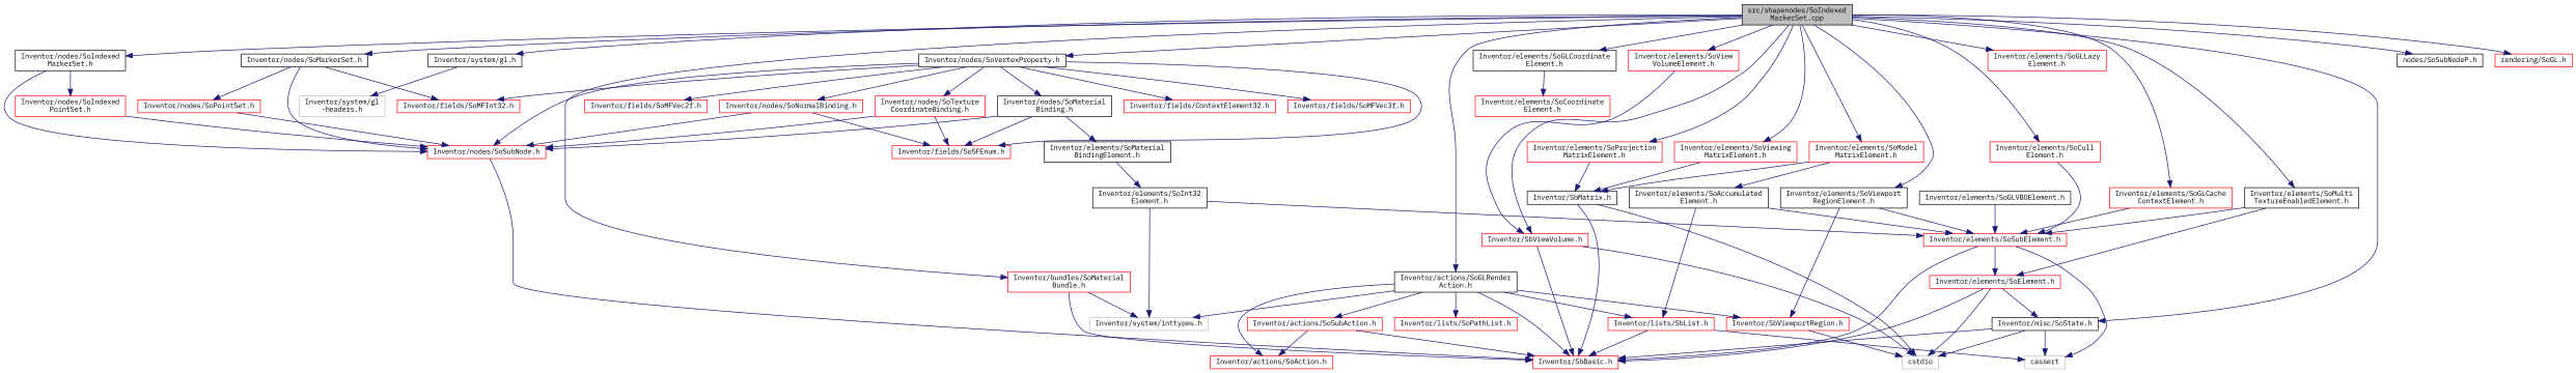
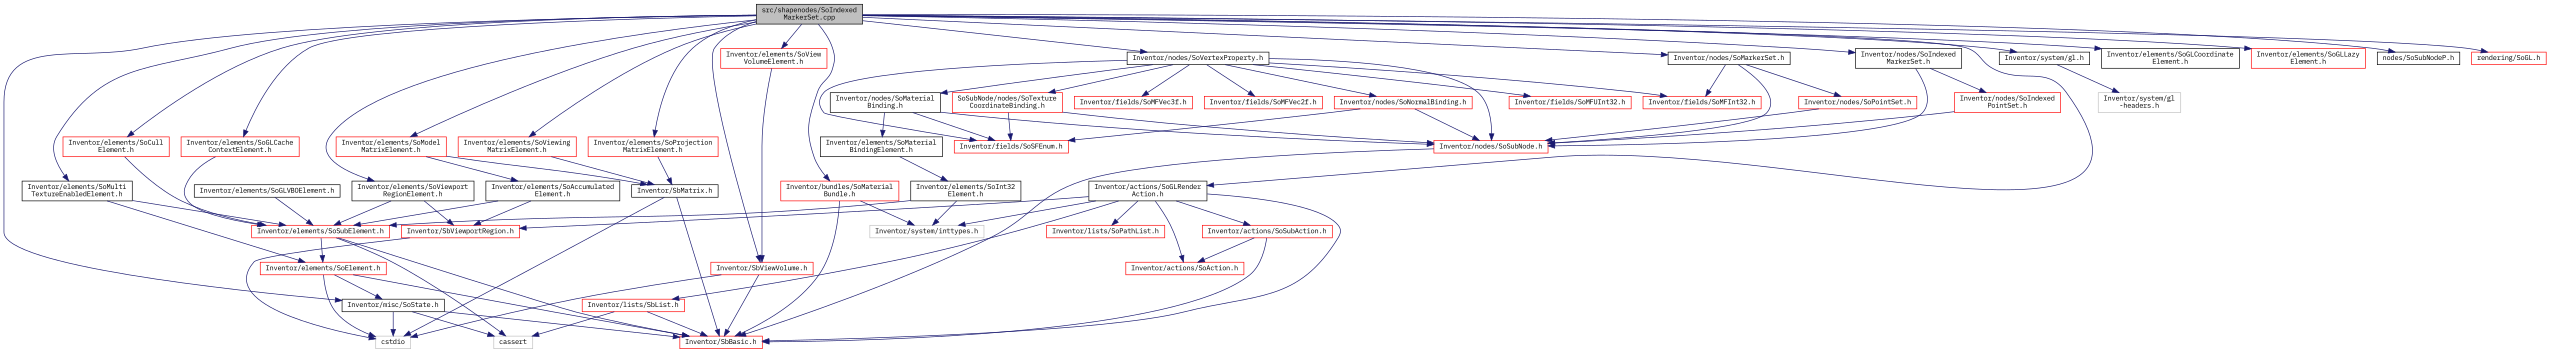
  digraph {
    fontname="IBM Plex Mono"
    node [color=red fillcolor=white fontname="IBM Plex Mono" fontsize=10 shape=record style=filled]
    edge [color=midnightblue fontname="IBM Plex Mono" fontsize=10 labelfontname=Helvetica labelfontsize=10 style=solid]
    n1 [color=black fillcolor=grey75 fontcolor=black height=0.2 label="src/shapenodes/SoIndexed\lMarkerSet.cpp" width=0.4]
    n2 [color=black height=0.2 label="Inventor/nodes/SoIndexed\lMarkerSet.h" width=0.4]
    n3 [color=black height=0.2 label="Inventor/misc/SoState.h" width=0.4]
    n4 [color=black height=0.2 label="Inventor/actions/SoGLRender\lAction.h" width=0.4]
    n5 [color=black height=0.2 label="Inventor/system/gl.h" width=0.4]
    n6 [color=black height=0.2 label="Inventor/nodes/SoVertexProperty.h" width=0.4]
    n7 [color=black height=0.2 label="Inventor/nodes/SoMarkerSet.h" width=0.4]
    n8 [color=black height=0.2 label="Inventor/elements/SoGLCoordinate\lElement.h" width=0.4]
    n9 [color=black height=0.2 label="Inventor/elements/SoMulti\lTextureEnabledElement.h" width=0.4]
    n10 [height=0.2 label="Inventor/elements/SoModel\lMatrixElement.h" width=0.4]
    n11 [height=0.2 label="Inventor/elements/SoView\lVolumeElement.h" width=0.4]
    n12 [height=0.2 label="Inventor/SbViewVolume.h" width=0.4]
    n13 [color=black height=0.2 label="Inventor/elements/SoViewport\lRegionElement.h" width=0.4]
    n14 [height=0.2 label="Inventor/elements/SoViewing\lMatrixElement.h" width=0.4]
    n15 [height=0.2 label="Inventor/elements/SoProjection\lMatrixElement.h" width=0.4]
    n16 [height=0.2 label="Inventor/elements/SoGLLazy\lElement.h" width=0.4]
    n17 [height=0.2 label="Inventor/elements/SoCull\lElement.h" width=0.4]
    n18 [height=0.2 label="Inventor/elements/SoGLCache\lContextElement.h" width=0.4]
    n19 [height=0.2 label="Inventor/bundles/SoMaterial\lBundle.h" width=0.4]
    n20 [color=black height=0.2 label="nodes/SoSubNodeP.h" width=0.4]
    n21 [height=0.2 label="rendering/SoGL.h" width=0.4]
    n22 [height=0.2 label="Inventor/nodes/SoSubNode.h" width=0.4]
    n23 [height=0.2 label="Inventor/nodes/SoIndexed\lPointSet.h" width=0.4]
    n24 [height=0.2 label="Inventor/SbBasic.h" width=0.4]
    n25 [color=grey75 height=0.2 label=cstdio width=0.4]
    n26 [color=grey75 height=0.2 label=cassert width=0.4]
    n27 [height=0.2 label="Inventor/actions/SoAction.h" width=0.4]
    n28 [height=0.2 label="Inventor/actions/SoSubAction.h" width=0.4]
    n29 [height=0.2 label="Inventor/SbViewportRegion.h" width=0.4]
    n30 [color=grey75 height=0.2 label="Inventor/system/inttypes.h" width=0.4]
    n31 [height=0.2 label="Inventor/lists/SoPathList.h" width=0.4]
    n32 [height=0.2 label="Inventor/lists/SbList.h" width=0.4]
    n33 [color=grey75 height=0.2 label="Inventor/system/gl\l-headers.h" width=0.4]
-   n34 [height=0.2 label="Inventor/fields/ContextElement32.h" width=0.4]
+   n34 [height=0.2 label="Inventor/fields/SoMFUInt32.h" width=0.4]
    n35 [height=0.2 label="Inventor/fields/SoMFVec3f.h" width=0.4]
    n36 [height=0.2 label="Inventor/fields/SoMFVec2f.h" width=0.4]
    n37 [height=0.2 label="Inventor/fields/SoSFEnum.h" width=0.4]
    n38 [height=0.2 label="Inventor/fields/SoMFInt32.h" width=0.4]
    n39 [height=0.2 label="Inventor/nodes/SoNormalBinding.h" width=0.4]
    n40 [color=black height=0.2 label="Inventor/nodes/SoMaterial\lBinding.h" width=0.4]
-   n41 [height=0.2 label="Inventor/nodes/SoTexture\lCoordinateBinding.h" width=0.4]
+   n41 [height=0.2 label="SoSubNode/nodes/SoTexture\lCoordinateBinding.h" width=0.4]
    n42 [color=black height=0.2 label="Inventor/elements/SoMaterial\lBindingElement.h" width=0.4]
    n43 [color=black height=0.2 label="Inventor/elements/SoInt32\lElement.h" width=0.4]
    n44 [height=0.2 label="Inventor/nodes/SoPointSet.h" width=0.4]
-   n45 [height=0.2 label="Inventor/elements/SoCoordinate\lElement.h" width=0.4]
    n46 [height=0.2 label="Inventor/elements/SoSubElement.h" width=0.4]
    n47 [height=0.2 label="Inventor/elements/SoElement.h" width=0.4]
    n48 [color=black height=0.2 label="Inventor/elements/SoAccumulated\lElement.h" width=0.4]
    n49 [color=black height=0.2 label="Inventor/SbMatrix.h" width=0.4]
    n50 [color=black height=0.2 label="Inventor/elements/SoGLVBOElement.h" width=0.4]
    n1 -> n2
    n1 -> n3
    n1 -> n4
    n1 -> n5
    n1 -> n6
    n1 -> n7
    n1 -> n8
    n1 -> n9
    n1 -> n10
    n1 -> n11
    n1 -> n12
    n1 -> n13
    n1 -> n14
    n1 -> n15
    n1 -> n16
    n1 -> n17
    n1 -> n18
    n1 -> n19
    n1 -> n20
    n1 -> n21
    n2 -> n22
    n2 -> n23
    n3 -> n24
    n3 -> n25
    n3 -> n26
    n4 -> n24
    n4 -> n27
    n4 -> n28
    n4 -> n29
    n4 -> n30
    n4 -> n31
    n4 -> n32
    n5 -> n33
    n6 -> n22
    n6 -> n34
    n6 -> n35
    n6 -> n36
    n6 -> n37
    n6 -> n38
    n6 -> n39
    n6 -> n40
    n6 -> n41
    n7 -> n22
    n7 -> n38
    n7 -> n44
-   n8 -> n45
    n9 -> n46
    n9 -> n47
    n10 -> n48
    n10 -> n49
    n11 -> n12
    n12 -> n24
    n12 -> n25
    n13 -> n29
    n13 -> n46
    n14 -> n49
    n15 -> n49
    n17 -> n46
    n18 -> n46
    n19 -> n24
    n19 -> n30
    n22 -> n24
    n23 -> n22
    n28 -> n24
    n28 -> n27
    n29 -> n25
    n32 -> n24
    n32 -> n26
    n39 -> n22
    n39 -> n37
    n40 -> n22
    n40 -> n37
    n40 -> n42
    n41 -> n22
    n41 -> n37
    n42 -> n43
    n43 -> n30
    n43 -> n46
    n44 -> n22
    n46 -> n24
    n46 -> n26
    n46 -> n47
    n47 -> n3
    n47 -> n24
    n47 -> n25
-   n48 -> n32
+   n48 -> n29
    n48 -> n46
    n49 -> n24
    n49 -> n25
    n50 -> n46
  }
